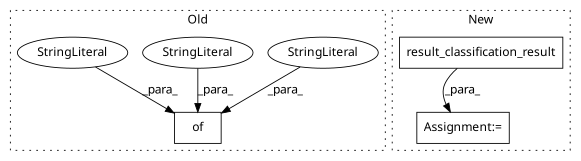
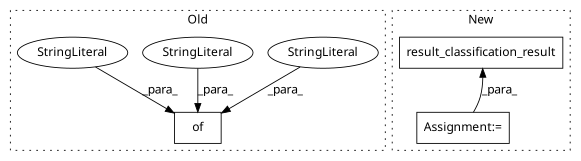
  digraph {
    fontname="Noto Sans"
    node [a=45 fontname="Noto Sans" l=7 shape=box]
    edge [fontname="Noto Sans"]
    n1 [a=32 l="3,1" label=of s="3103,3210"]
    n2 [label=StringLiteral s=3138 shape=ellipse]
    n3 [l=8 label=StringLiteral s=3156 shape=ellipse]
    n4 [label=StringLiteral s=3106 shape=ellipse]
    n5 [a=32 l="29,1" label=result_classification_result s="1521,1581"]
    n6 [a=7 l=1 label="Assignment:=" s=1602]
    subgraph cluster_1 {
      label=Old
      style=dotted
      n1
      n2
      n3
      n4
    }
    subgraph cluster_2 {
      label=New
      style=dotted
      n5
      n6
    }
    n2 -> n1 [label=_para_]
    n3 -> n1 [label=_para_]
    n4 -> n1 [label=_para_]
-   n5 -> n6 [label=_para_]
+   n6 -> n5 [label=_para_]
  }
